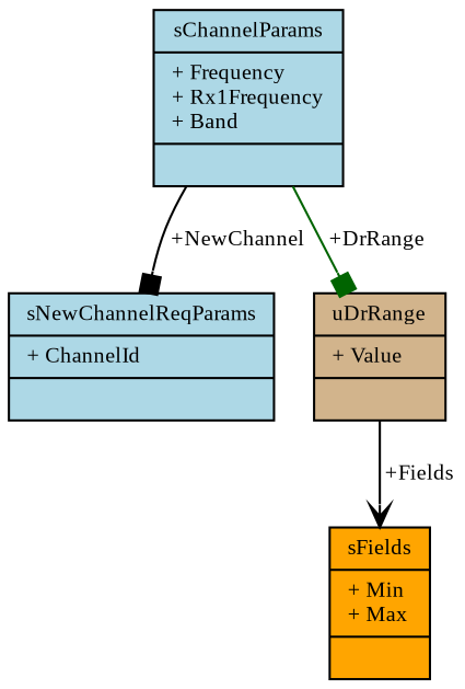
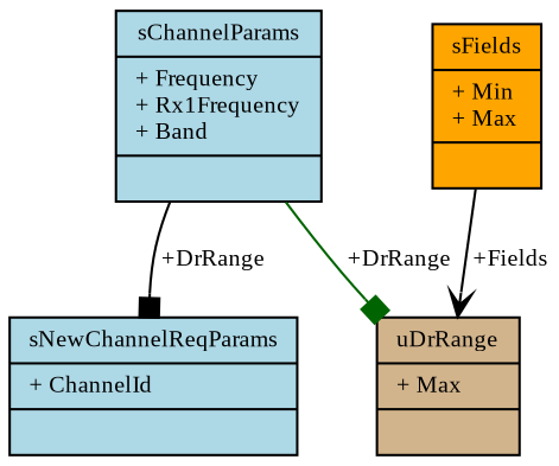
  digraph {
    fontname="Liberation Serif"
    node [color=black fillcolor=lightblue fontname="Liberation Serif" fontsize=10 shape=record style=filled]
    edge [arrowhead=box color=black fontname="Liberation Serif" fontsize=10 labelfontname=Helvetica labelfontsize=10 style=solid]
    n1 [fontcolor=black height=0.2 label="{sNewChannelReqParams\n|+ ChannelId\l|}" width=0.4]
    n2 [height=0.2 label="{sChannelParams\n|+ Frequency\l+ Rx1Frequency\l+ Band\l|}" width=0.4]
-   n3 [fillcolor=tan height=0.2 label="{uDrRange\n|+ Value\l|}" width=0.4]
+   n3 [fillcolor=tan height=0.2 label="{uDrRange\n|+ Max\l|}" width=0.4]
    n4 [fillcolor=orange height=0.2 label="{sFields\n|+ Min\l+ Max\l|}" width=0.4]
-   n2 -> n1 [label=" +NewChannel"]
+   n2 -> n1 [label=" +DrRange"]
    n2 -> n3 [color=darkgreen label=" +DrRange"]
-   n3 -> n4 [arrowhead=vee label=" +Fields"]
+   n4 -> n3 [arrowhead=vee label=" +Fields"]
  }
